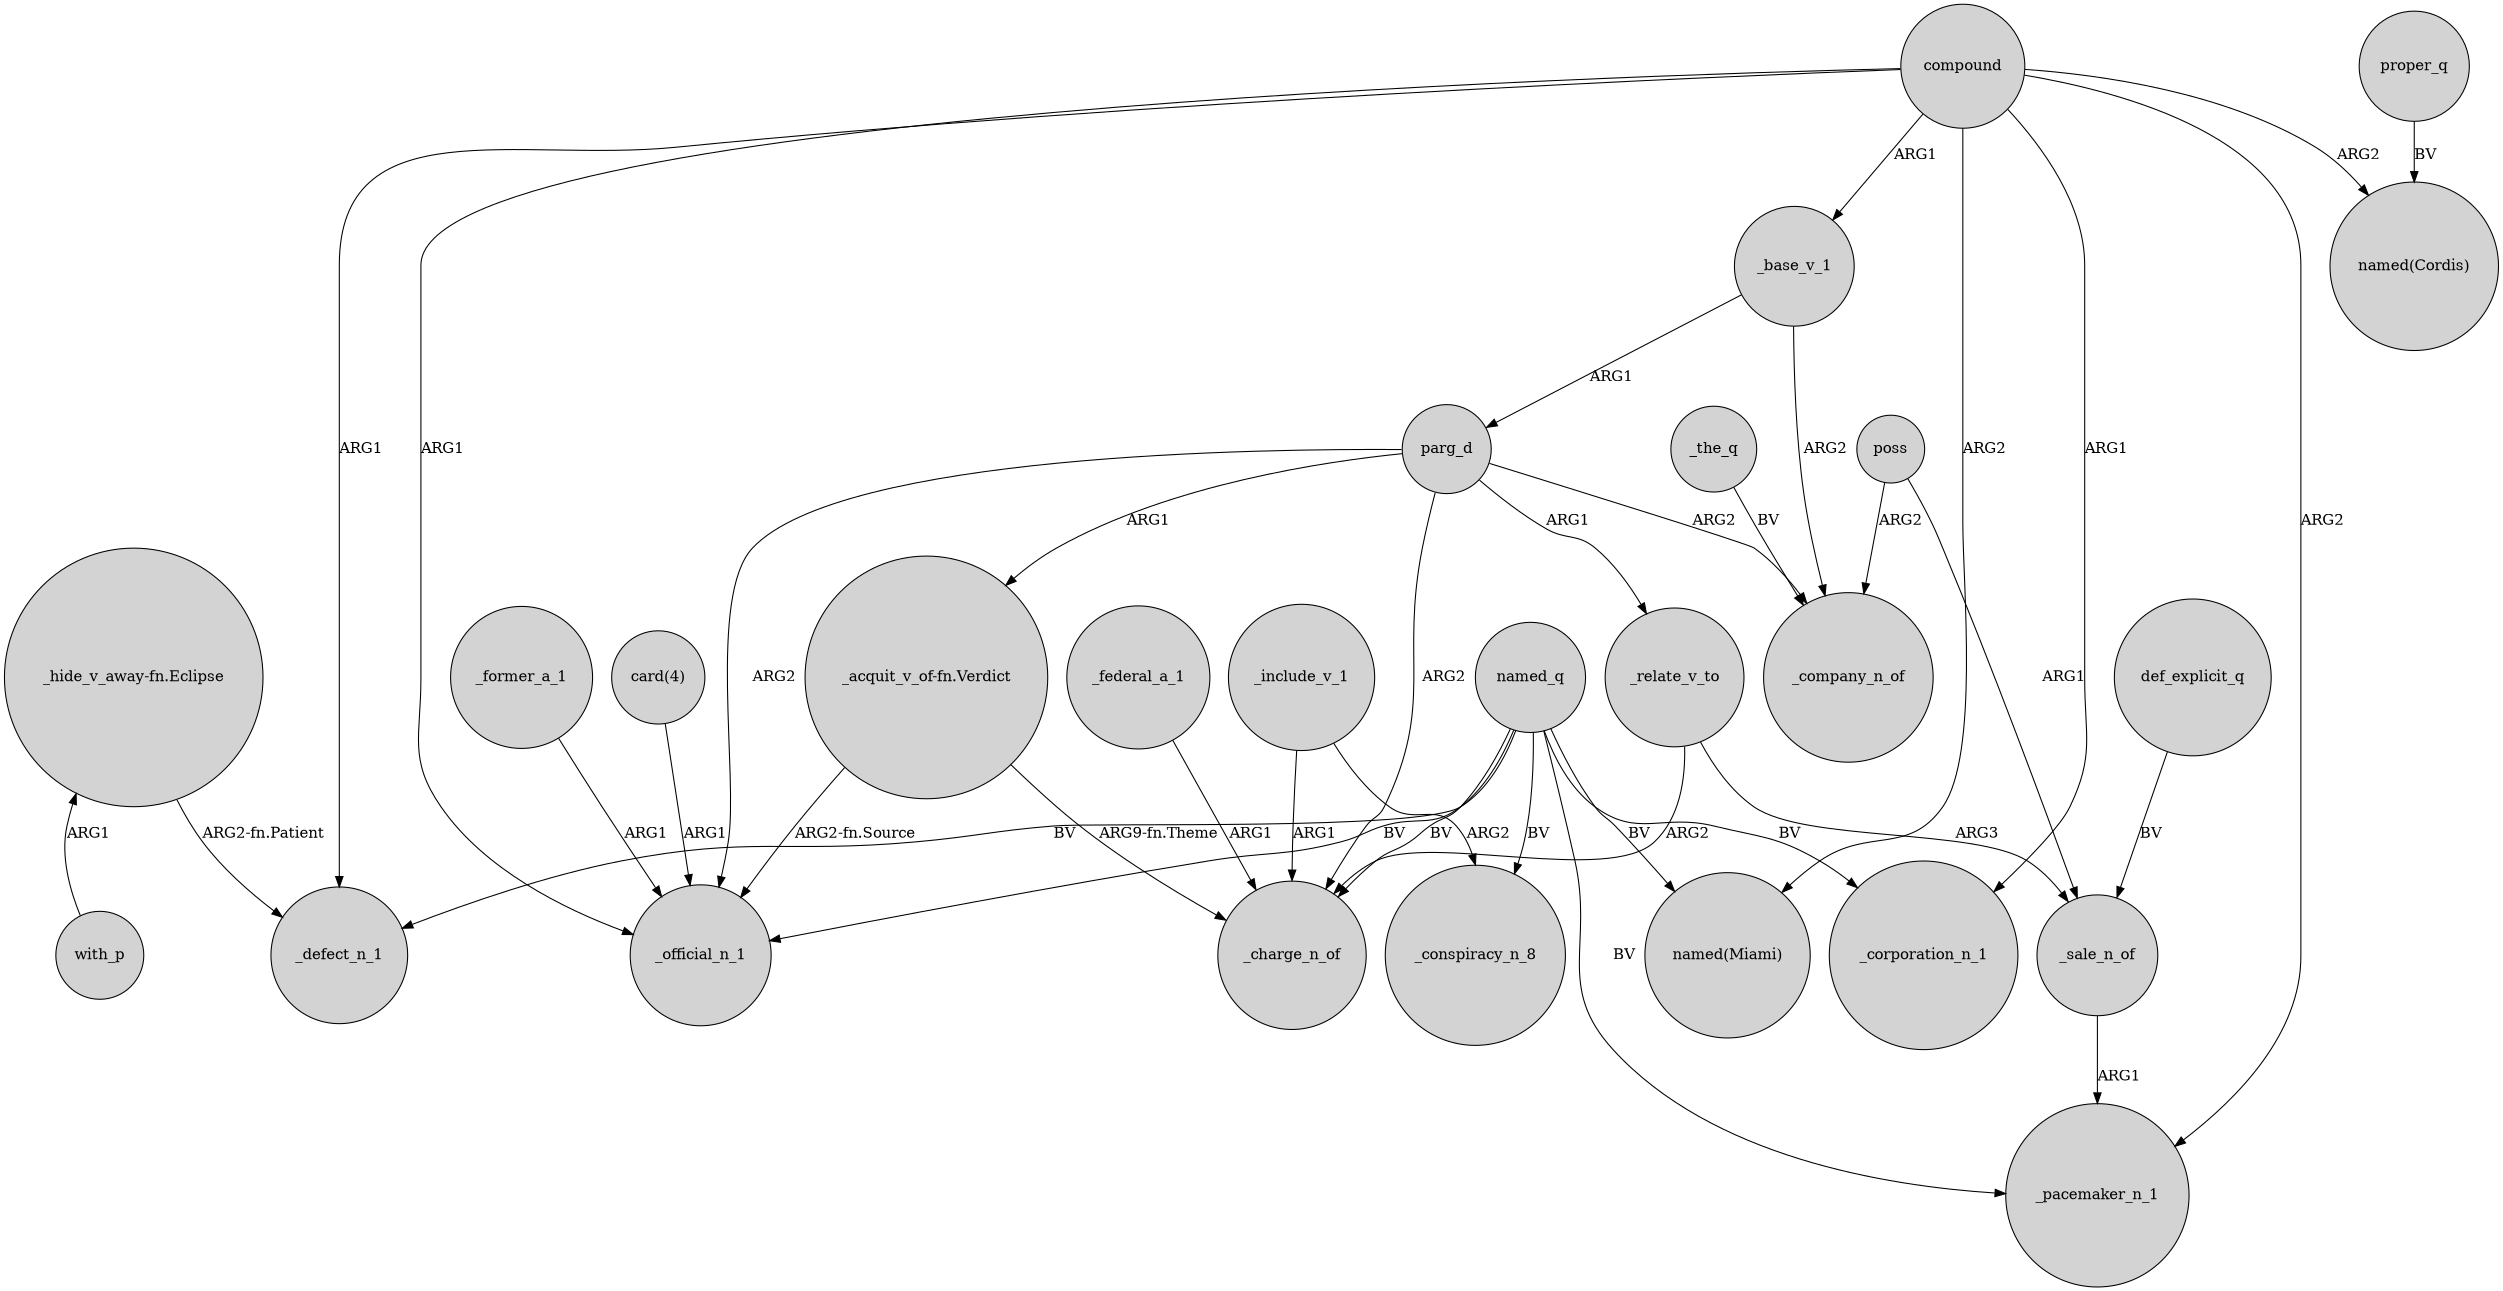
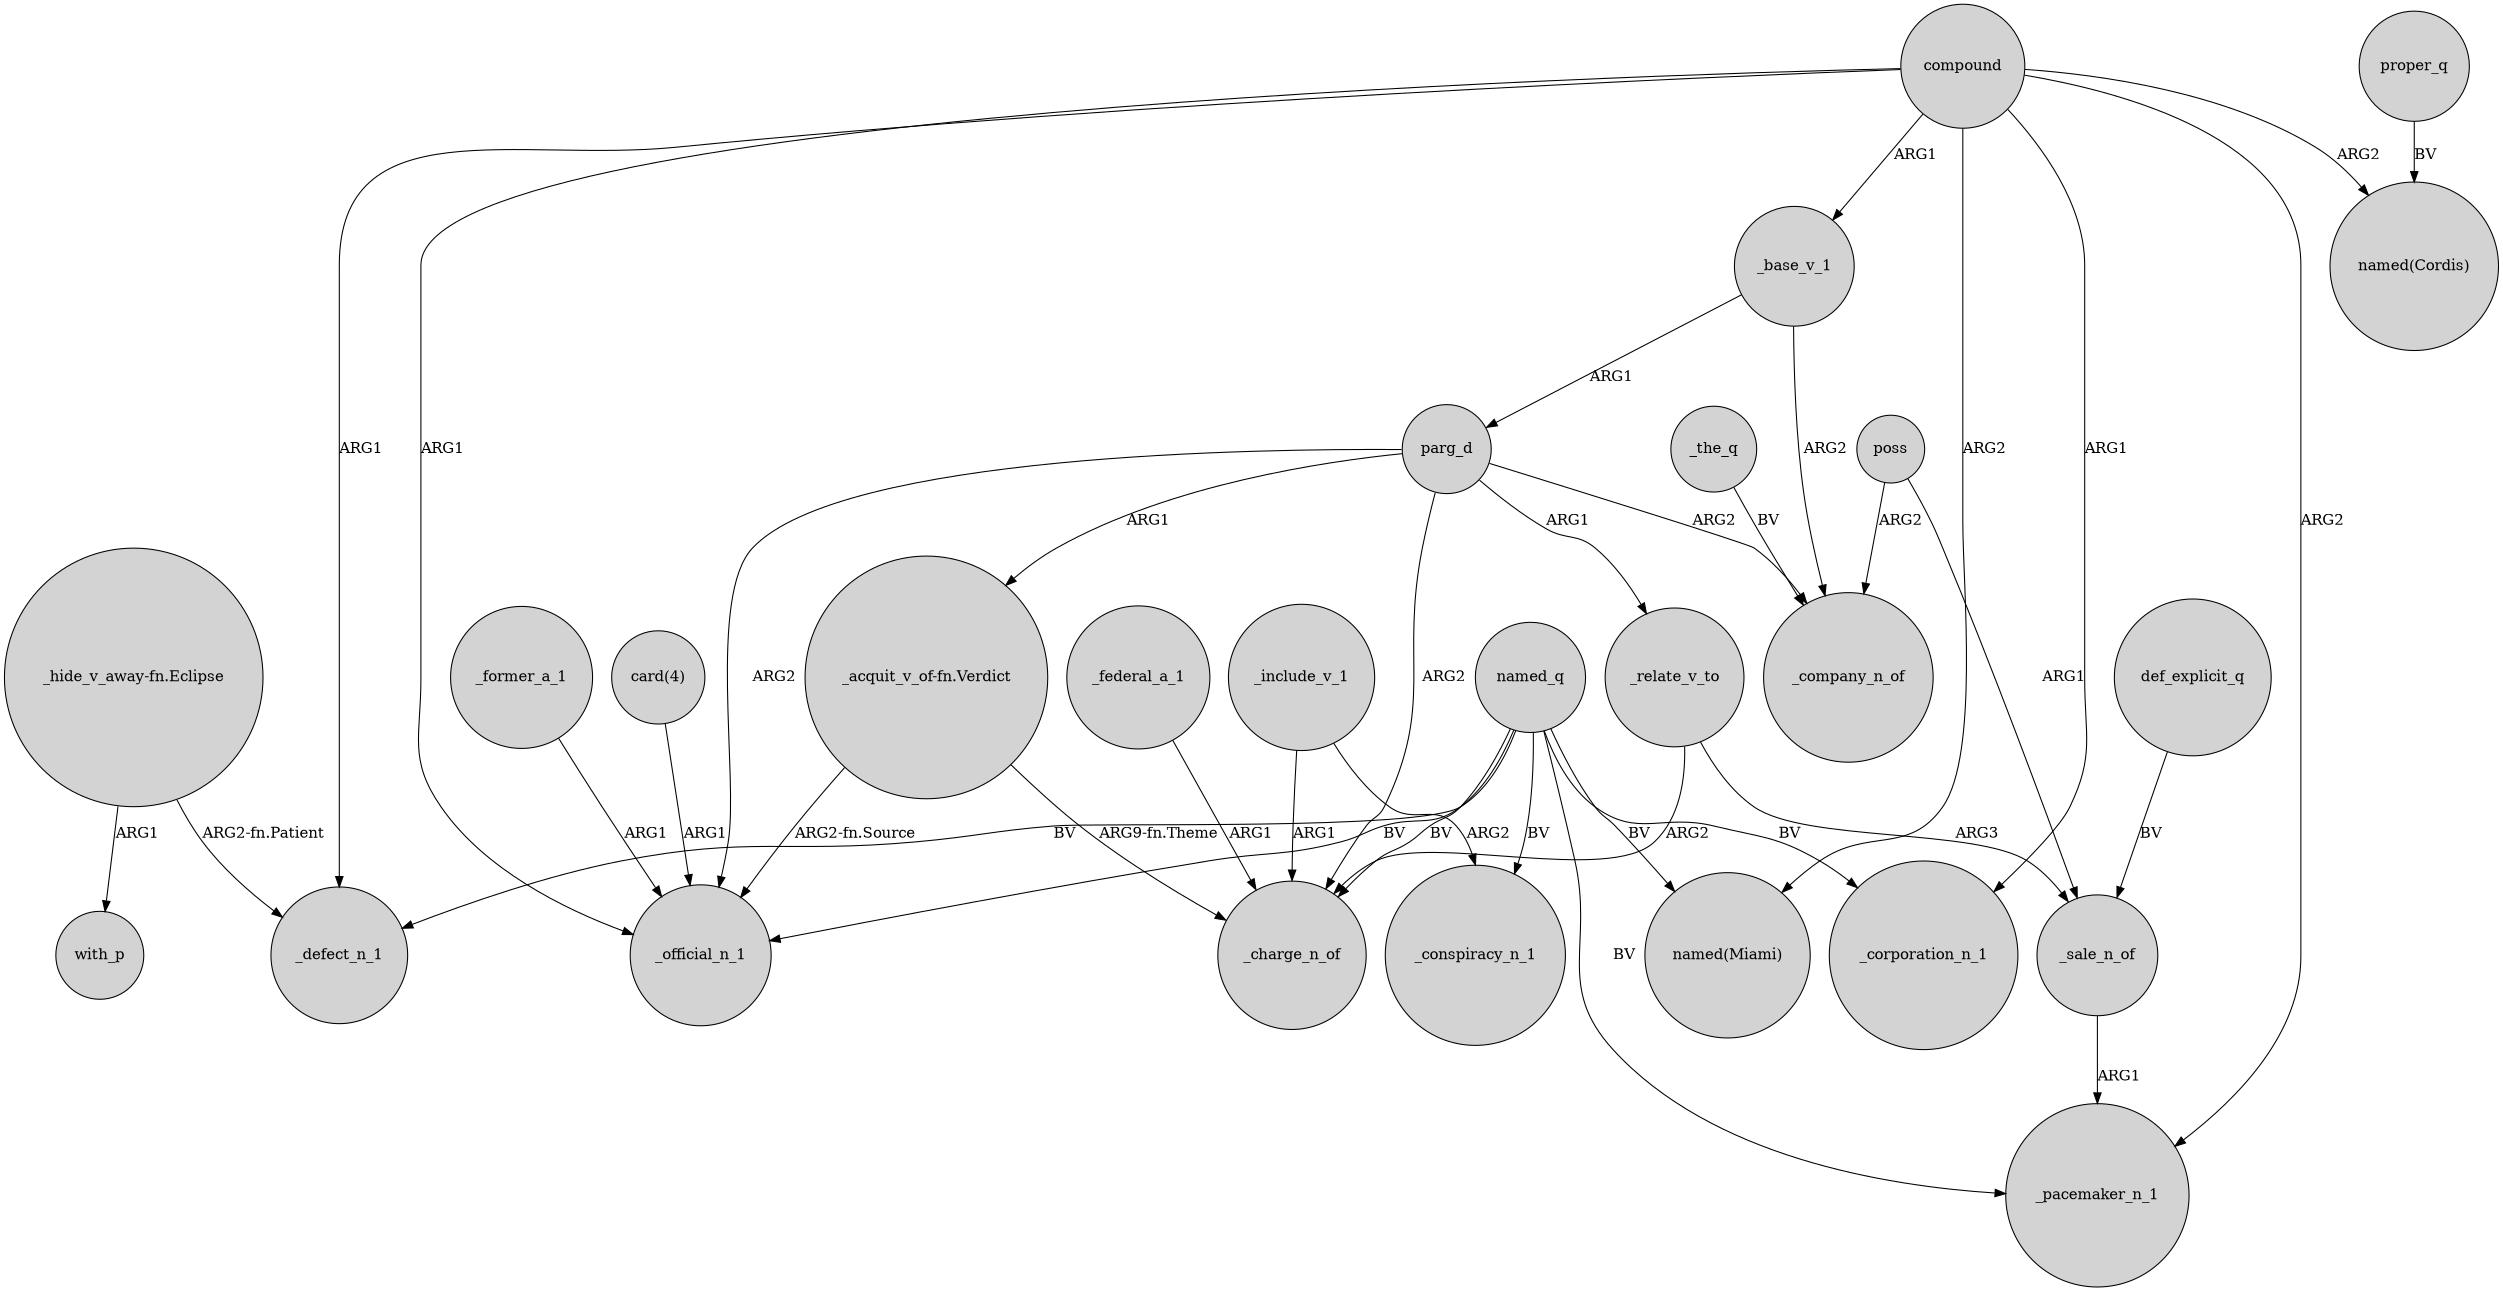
  digraph {
    node [shape=circle style=filled]
    compound
    "named(Miami)"
    _base_v_1
    _defect_n_1
    _official_n_1
    _pacemaker_n_1
    "named(Cordis)"
    _corporation_n_1
    _company_n_of
    parg_d
    _federal_a_1
    _charge_n_of
    _relate_v_to
    "_acquit_v_of-fn.Verdict"
    _sale_n_of
    _former_a_1
    with_p
    "_hide_v_away-fn.Eclipse"
    n19 [label=named_q]
-   _conspiracy_n_1 [label=_conspiracy_n_8]
+   _conspiracy_n_1
    def_explicit_q
    _the_q
    "card(4)"
    _include_v_1
    poss
    proper_q
    compound -> "named(Miami)" [label=ARG2]
    compound -> _base_v_1 [label=ARG1]
    compound -> _defect_n_1 [label=ARG1]
    compound -> _official_n_1 [label=ARG1]
    compound -> _pacemaker_n_1 [label=ARG2]
    compound -> "named(Cordis)" [label=ARG2]
    compound -> _corporation_n_1 [label=ARG1]
    _base_v_1 -> _company_n_of [label=ARG2]
    _base_v_1 -> parg_d [label=ARG1]
    parg_d -> _official_n_1 [label=ARG2]
    parg_d -> _company_n_of [label=ARG2]
    parg_d -> _charge_n_of [label=ARG2]
    parg_d -> _relate_v_to [label=ARG1]
    parg_d -> "_acquit_v_of-fn.Verdict" [label=ARG1]
    _federal_a_1 -> _charge_n_of [label=ARG1]
    _relate_v_to -> _charge_n_of [label=ARG2]
    _relate_v_to -> _sale_n_of [label=ARG3]
    "_acquit_v_of-fn.Verdict" -> _official_n_1 [label="ARG2-fn.Source"]
    "_acquit_v_of-fn.Verdict" -> _charge_n_of [label="ARG9-fn.Theme"]
    _sale_n_of -> _pacemaker_n_1 [label=ARG1]
    _former_a_1 -> _official_n_1 [label=ARG1]
-   with_p -> "_hide_v_away-fn.Eclipse" [label=ARG1]
+   "_hide_v_away-fn.Eclipse" -> with_p [label=ARG1]
    "_hide_v_away-fn.Eclipse" -> _defect_n_1 [label="ARG2-fn.Patient"]
    n19 -> "named(Miami)" [label=BV]
    n19 -> _defect_n_1 [label=BV]
    n19 -> _official_n_1 [label=BV]
    n19 -> _pacemaker_n_1 [label=BV]
    n19 -> _corporation_n_1 [label=BV]
    n19 -> _charge_n_of [label=BV]
    n19 -> _conspiracy_n_1 [label=BV]
    def_explicit_q -> _sale_n_of [label=BV]
    _the_q -> _company_n_of [label=BV]
    "card(4)" -> _official_n_1 [label=ARG1]
    _include_v_1 -> _charge_n_of [label=ARG1]
    _include_v_1 -> _conspiracy_n_1 [label=ARG2]
    poss -> _company_n_of [label=ARG2]
    poss -> _sale_n_of [label=ARG1]
    proper_q -> "named(Cordis)" [label=BV]
  }
